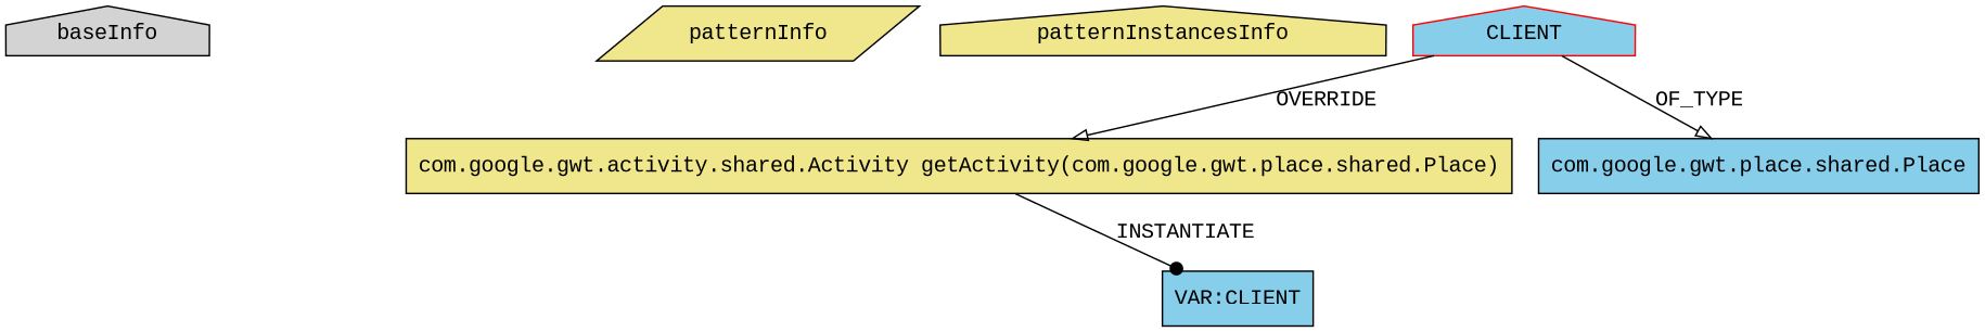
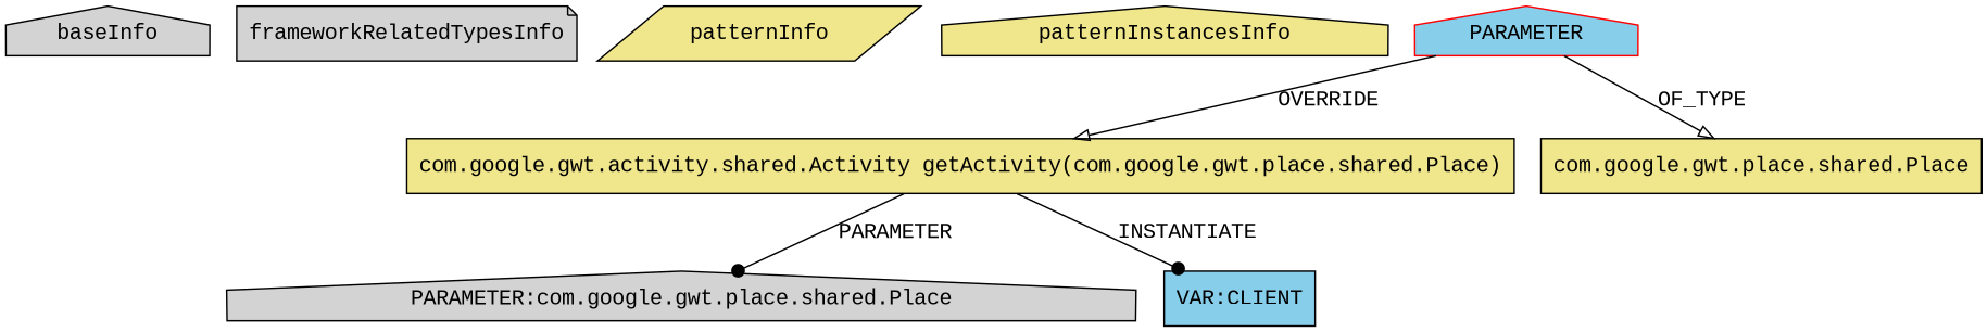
  digraph {
    fontname="Liberation Mono"
    node [fillcolor=lightgrey fontname="Liberation Mono" shape=house style=filled isFrameworkType=false]
    edge [arrowhead=dot fontname="Liberation Mono"]
    baseInfo [category=pattern graphId=1235 isAnonymous=false possibleRelation=false isFrameworkType=""]
+   frameworkRelatedTypesInfo [shape=note isFrameworkType=""]
    patternInfo [fillcolor=khaki frequency=2.0 patternRootClient=0 shape=parallelogram isFrameworkType=""]
    patternInstancesInfo [0="carlos-aguayo-html5gwthistory~/carlos-aguayo-html5gwthistory/html5gwthistory-master/src/com/dreamskiale/client/AppActivityMapper.java~AppActivityMapper~1021" 1="mcasperson-Automation-Portal-UI~/mcasperson-Automation-Portal-UI/Automation-Portal-UI-master/src/com/redhat/automationportalui/client/AutomationPortalUIAppActivityMapper.java~AutomationPortalUIAppActivityMapper~3711" fillcolor=khaki isFrameworkType=""]
    n5 [fillcolor=khaki label="com.google.gwt.activity.shared.Activity getActivity(com.google.gwt.place.shared.Place)" shape=box vertexType=OVERRIDING_METHOD_DECLARATION]
+   n6 [label="PARAMETER:com.google.gwt.place.shared.Place" vertexType=PARAMETER_DECLARATION]
    n7 [fillcolor=skyblue label="VAR:CLIENT" shape=box vertexType=VARIABLE_EXPRESION]
-   n8 [fillcolor=skyblue label="com.google.gwt.place.shared.Place" shape=box vertexType=FRAMEWORK_CLASS_TYPE]
-   n9 [color=red fillcolor=skyblue label=CLIENT vertexType=ROOT_CLIENT_CLASS_DECLARATION]
+   n8 [fillcolor=khaki label="com.google.gwt.place.shared.Place" shape=box vertexType=FRAMEWORK_CLASS_TYPE]
+   n9 [color=red fillcolor=skyblue label=PARAMETER vertexType=ROOT_CLIENT_CLASS_DECLARATION]
+   n5 -> n6 [label=PARAMETER]
    n5 -> n7 [label=INSTANTIATE]
    n9 -> n5 [arrowhead=onormal label=OVERRIDE]
    n9 -> n8 [arrowhead=onormal label=OF_TYPE]
  }
